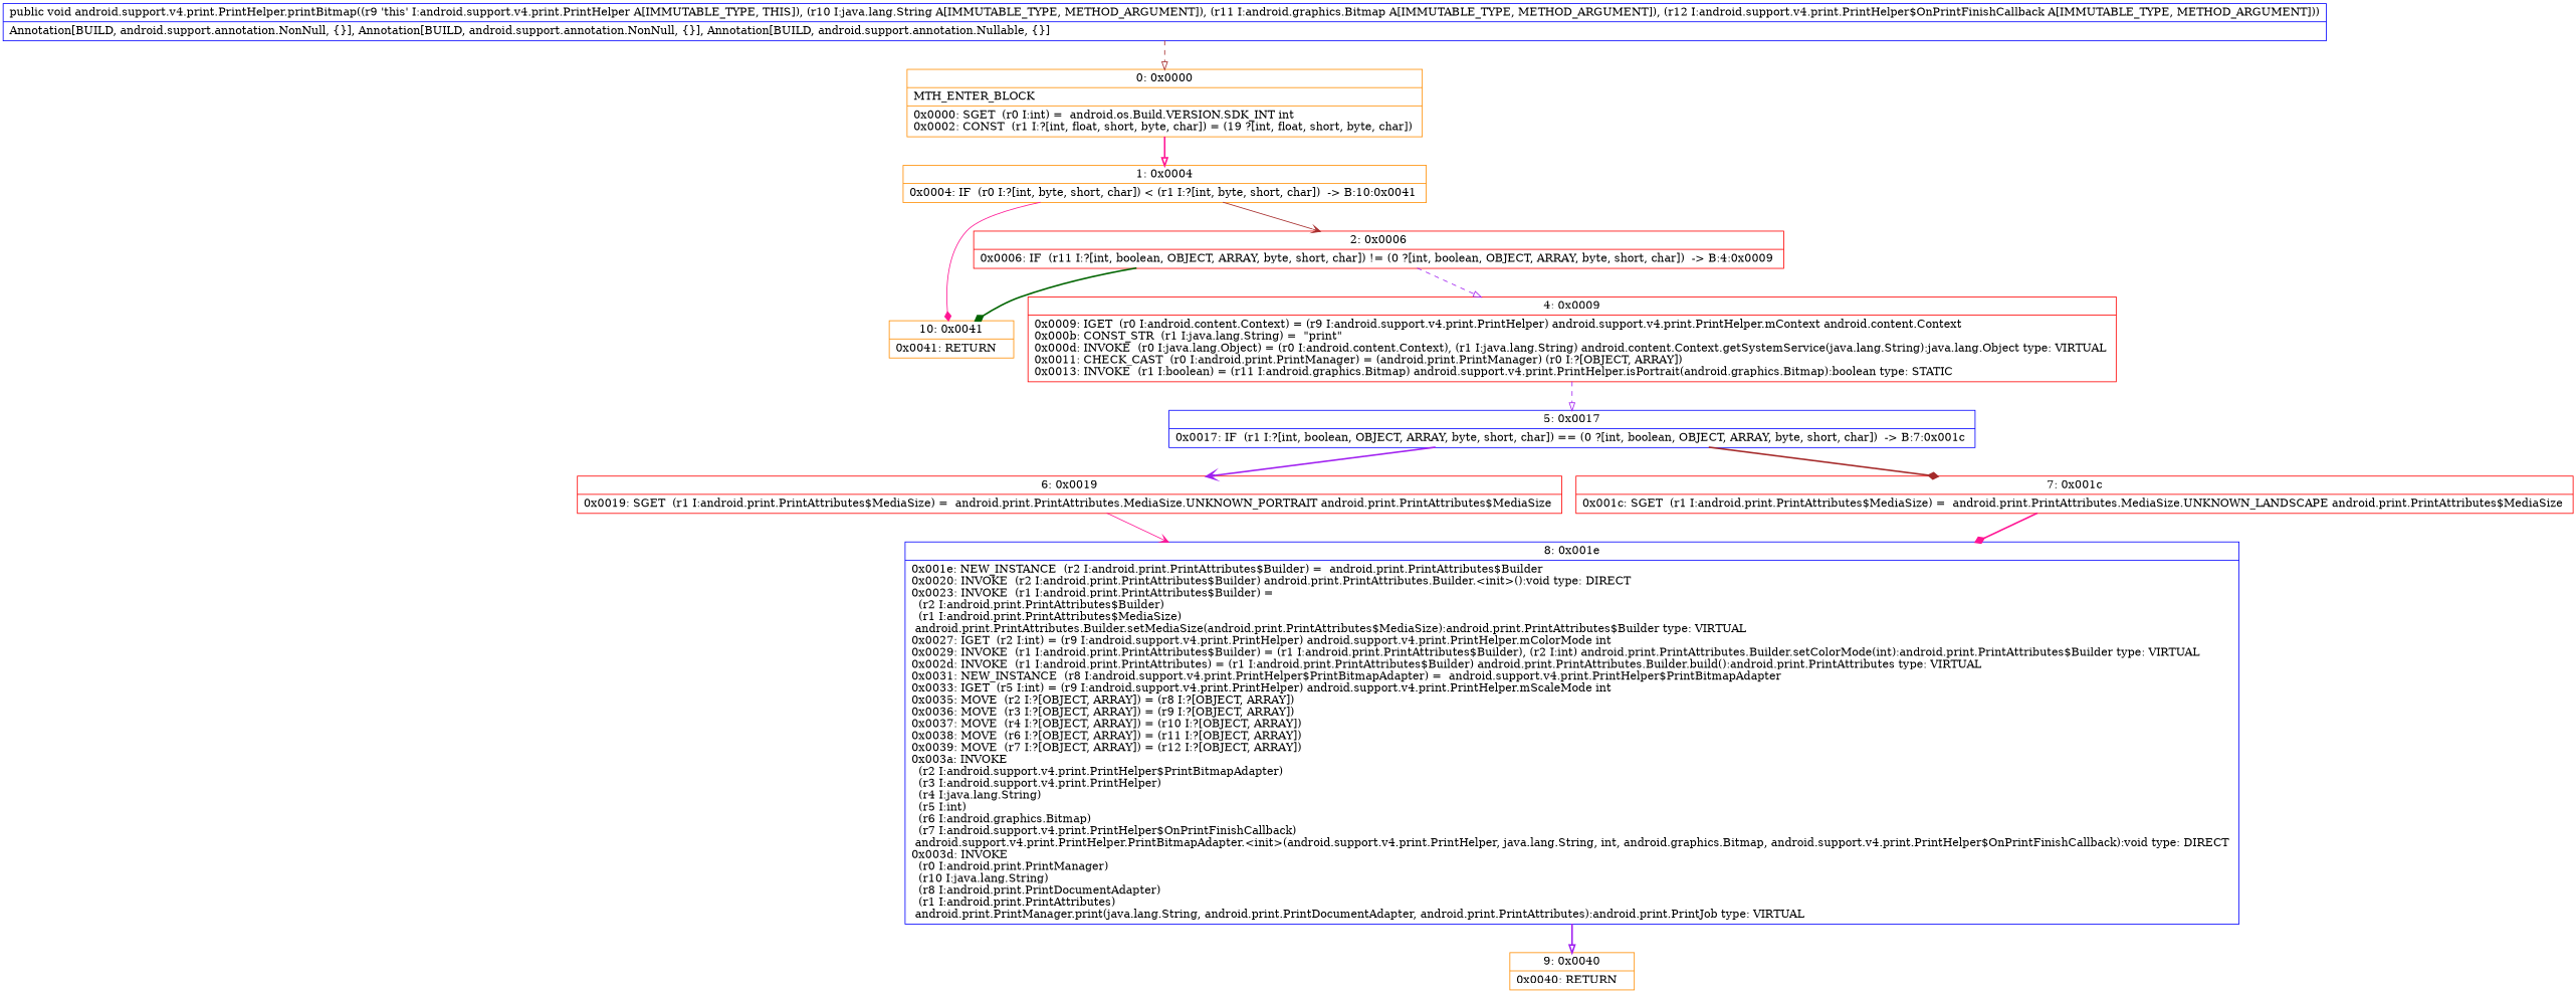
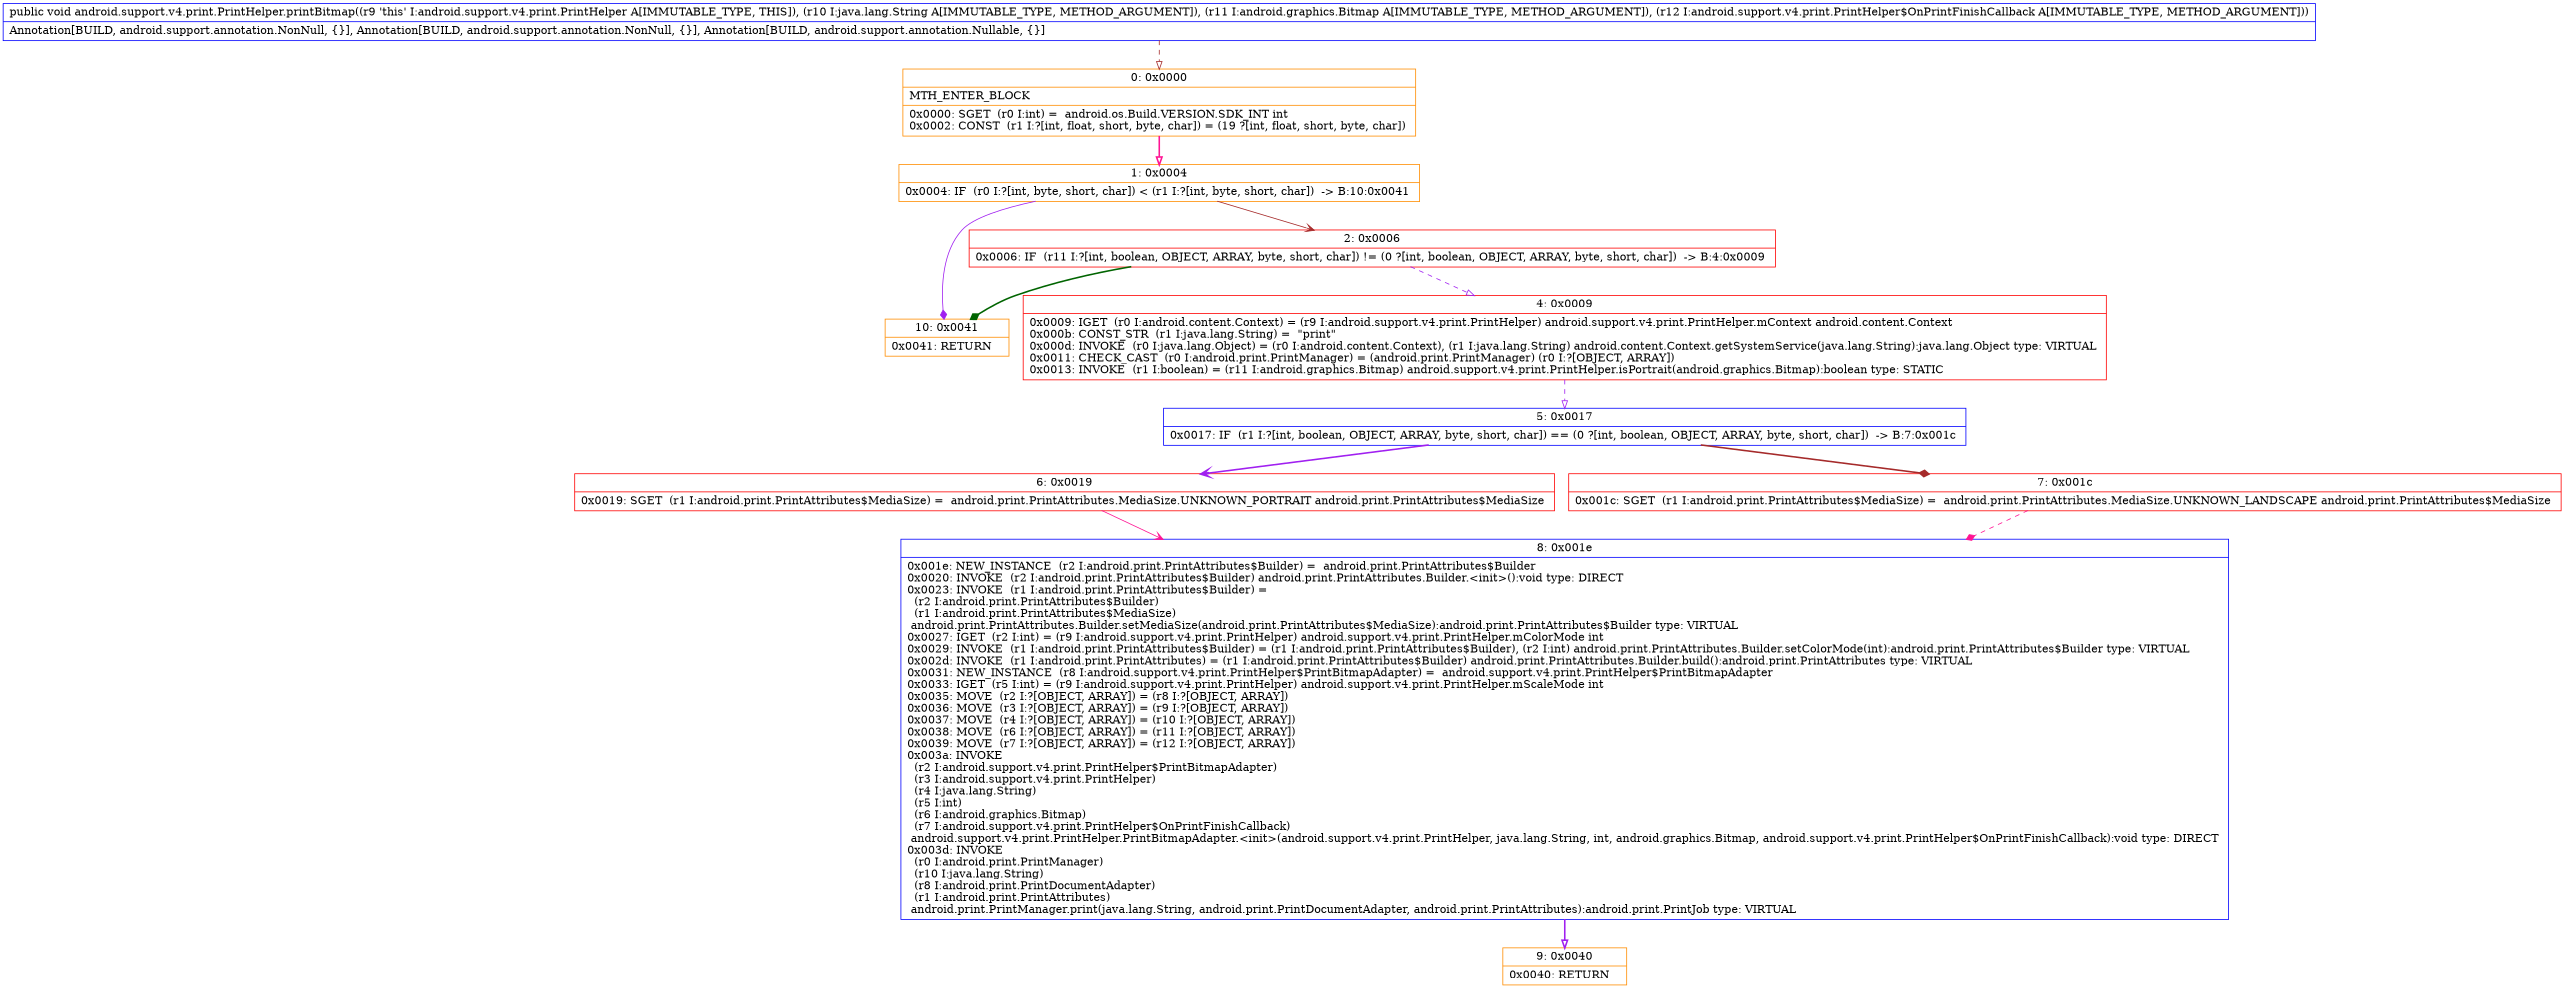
  digraph {
    node [color=darkorange shape=record]
    edge [arrowhead=onormal color=deeppink style=bold]
    n1 [label="{0\:\ 0x0000|MTH_ENTER_BLOCK\l|0x0000: SGET  (r0 I:int) =  android.os.Build.VERSION.SDK_INT int \l0x0002: CONST  (r1 I:?[int, float, short, byte, char]) = (19 ?[int, float, short, byte, char]) \l}"]
    n2 [label="{1\:\ 0x0004|0x0004: IF  (r0 I:?[int, byte, short, char]) \< (r1 I:?[int, byte, short, char])  \-\> B:10:0x0041 \l}"]
    n3 [color=red label="{2\:\ 0x0006|0x0006: IF  (r11 I:?[int, boolean, OBJECT, ARRAY, byte, short, char]) != (0 ?[int, boolean, OBJECT, ARRAY, byte, short, char])  \-\> B:4:0x0009 \l}"]
    n4 [label="{10\:\ 0x0041|0x0041: RETURN   \l}"]
    n5 [color=red label="{4\:\ 0x0009|0x0009: IGET  (r0 I:android.content.Context) = (r9 I:android.support.v4.print.PrintHelper) android.support.v4.print.PrintHelper.mContext android.content.Context \l0x000b: CONST_STR  (r1 I:java.lang.String) =  \"print\" \l0x000d: INVOKE  (r0 I:java.lang.Object) = (r0 I:android.content.Context), (r1 I:java.lang.String) android.content.Context.getSystemService(java.lang.String):java.lang.Object type: VIRTUAL \l0x0011: CHECK_CAST  (r0 I:android.print.PrintManager) = (android.print.PrintManager) (r0 I:?[OBJECT, ARRAY]) \l0x0013: INVOKE  (r1 I:boolean) = (r11 I:android.graphics.Bitmap) android.support.v4.print.PrintHelper.isPortrait(android.graphics.Bitmap):boolean type: STATIC \l}"]
    n6 [color=blue label="{5\:\ 0x0017|0x0017: IF  (r1 I:?[int, boolean, OBJECT, ARRAY, byte, short, char]) == (0 ?[int, boolean, OBJECT, ARRAY, byte, short, char])  \-\> B:7:0x001c \l}"]
    n7 [color=red label="{6\:\ 0x0019|0x0019: SGET  (r1 I:android.print.PrintAttributes$MediaSize) =  android.print.PrintAttributes.MediaSize.UNKNOWN_PORTRAIT android.print.PrintAttributes$MediaSize \l}"]
    n8 [color=red label="{7\:\ 0x001c|0x001c: SGET  (r1 I:android.print.PrintAttributes$MediaSize) =  android.print.PrintAttributes.MediaSize.UNKNOWN_LANDSCAPE android.print.PrintAttributes$MediaSize \l}"]
    n9 [color=blue label="{8\:\ 0x001e|0x001e: NEW_INSTANCE  (r2 I:android.print.PrintAttributes$Builder) =  android.print.PrintAttributes$Builder \l0x0020: INVOKE  (r2 I:android.print.PrintAttributes$Builder) android.print.PrintAttributes.Builder.\<init\>():void type: DIRECT \l0x0023: INVOKE  (r1 I:android.print.PrintAttributes$Builder) = \l  (r2 I:android.print.PrintAttributes$Builder)\l  (r1 I:android.print.PrintAttributes$MediaSize)\l android.print.PrintAttributes.Builder.setMediaSize(android.print.PrintAttributes$MediaSize):android.print.PrintAttributes$Builder type: VIRTUAL \l0x0027: IGET  (r2 I:int) = (r9 I:android.support.v4.print.PrintHelper) android.support.v4.print.PrintHelper.mColorMode int \l0x0029: INVOKE  (r1 I:android.print.PrintAttributes$Builder) = (r1 I:android.print.PrintAttributes$Builder), (r2 I:int) android.print.PrintAttributes.Builder.setColorMode(int):android.print.PrintAttributes$Builder type: VIRTUAL \l0x002d: INVOKE  (r1 I:android.print.PrintAttributes) = (r1 I:android.print.PrintAttributes$Builder) android.print.PrintAttributes.Builder.build():android.print.PrintAttributes type: VIRTUAL \l0x0031: NEW_INSTANCE  (r8 I:android.support.v4.print.PrintHelper$PrintBitmapAdapter) =  android.support.v4.print.PrintHelper$PrintBitmapAdapter \l0x0033: IGET  (r5 I:int) = (r9 I:android.support.v4.print.PrintHelper) android.support.v4.print.PrintHelper.mScaleMode int \l0x0035: MOVE  (r2 I:?[OBJECT, ARRAY]) = (r8 I:?[OBJECT, ARRAY]) \l0x0036: MOVE  (r3 I:?[OBJECT, ARRAY]) = (r9 I:?[OBJECT, ARRAY]) \l0x0037: MOVE  (r4 I:?[OBJECT, ARRAY]) = (r10 I:?[OBJECT, ARRAY]) \l0x0038: MOVE  (r6 I:?[OBJECT, ARRAY]) = (r11 I:?[OBJECT, ARRAY]) \l0x0039: MOVE  (r7 I:?[OBJECT, ARRAY]) = (r12 I:?[OBJECT, ARRAY]) \l0x003a: INVOKE  \l  (r2 I:android.support.v4.print.PrintHelper$PrintBitmapAdapter)\l  (r3 I:android.support.v4.print.PrintHelper)\l  (r4 I:java.lang.String)\l  (r5 I:int)\l  (r6 I:android.graphics.Bitmap)\l  (r7 I:android.support.v4.print.PrintHelper$OnPrintFinishCallback)\l android.support.v4.print.PrintHelper.PrintBitmapAdapter.\<init\>(android.support.v4.print.PrintHelper, java.lang.String, int, android.graphics.Bitmap, android.support.v4.print.PrintHelper$OnPrintFinishCallback):void type: DIRECT \l0x003d: INVOKE  \l  (r0 I:android.print.PrintManager)\l  (r10 I:java.lang.String)\l  (r8 I:android.print.PrintDocumentAdapter)\l  (r1 I:android.print.PrintAttributes)\l android.print.PrintManager.print(java.lang.String, android.print.PrintDocumentAdapter, android.print.PrintAttributes):android.print.PrintJob type: VIRTUAL \l}"]
    n10 [label="{9\:\ 0x0040|0x0040: RETURN   \l}"]
    n11 [color=blue label="{public void android.support.v4.print.PrintHelper.printBitmap((r9 'this' I:android.support.v4.print.PrintHelper A[IMMUTABLE_TYPE, THIS]), (r10 I:java.lang.String A[IMMUTABLE_TYPE, METHOD_ARGUMENT]), (r11 I:android.graphics.Bitmap A[IMMUTABLE_TYPE, METHOD_ARGUMENT]), (r12 I:android.support.v4.print.PrintHelper$OnPrintFinishCallback A[IMMUTABLE_TYPE, METHOD_ARGUMENT]))  | Annotation[BUILD, android.support.annotation.NonNull, \{\}], Annotation[BUILD, android.support.annotation.NonNull, \{\}], Annotation[BUILD, android.support.annotation.Nullable, \{\}]\l}"]
    n1 -> n2
    n2 -> n3 [arrowhead=vee color=brown style=solid]
-   n2 -> n4 [arrowhead=diamond style=solid]
+   n2 -> n4 [arrowhead=diamond color=purple style=solid]
    n3 -> n4 [arrowhead=diamond color=darkgreen]
    n3 -> n5 [color=purple style=dashed]
    n5 -> n6 [color=purple style=dashed]
    n6 -> n7 [arrowhead=vee color=purple]
    n6 -> n8 [arrowhead=diamond color=brown]
    n7 -> n9 [arrowhead=vee style=solid]
-   n8 -> n9 [arrowhead=diamond]
+   n8 -> n9 [arrowhead=diamond style=dashed]
    n9 -> n10 [color=purple]
    n11 -> n1 [color=brown style=dashed]
  }
